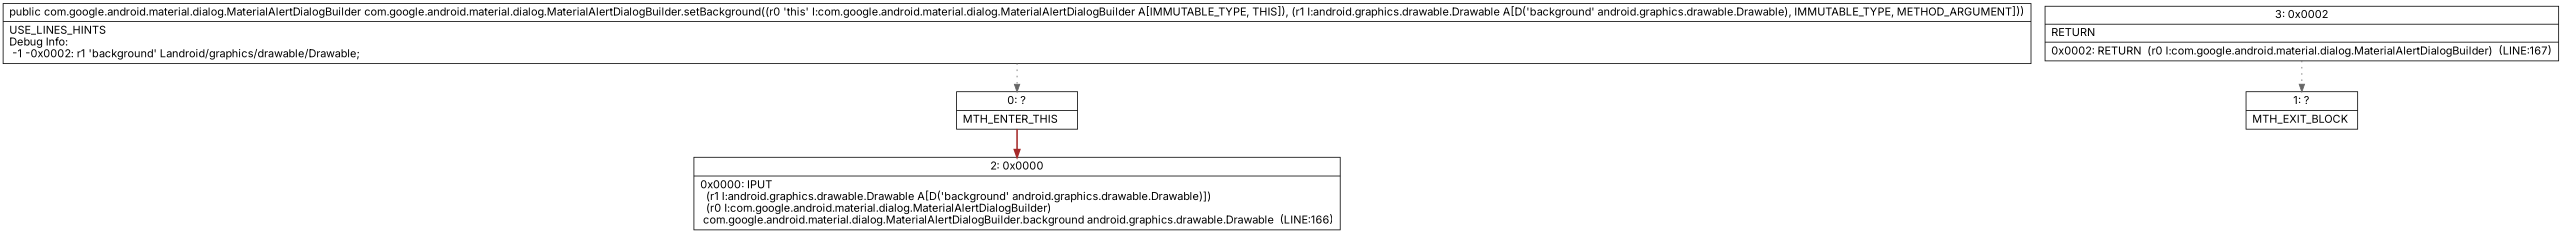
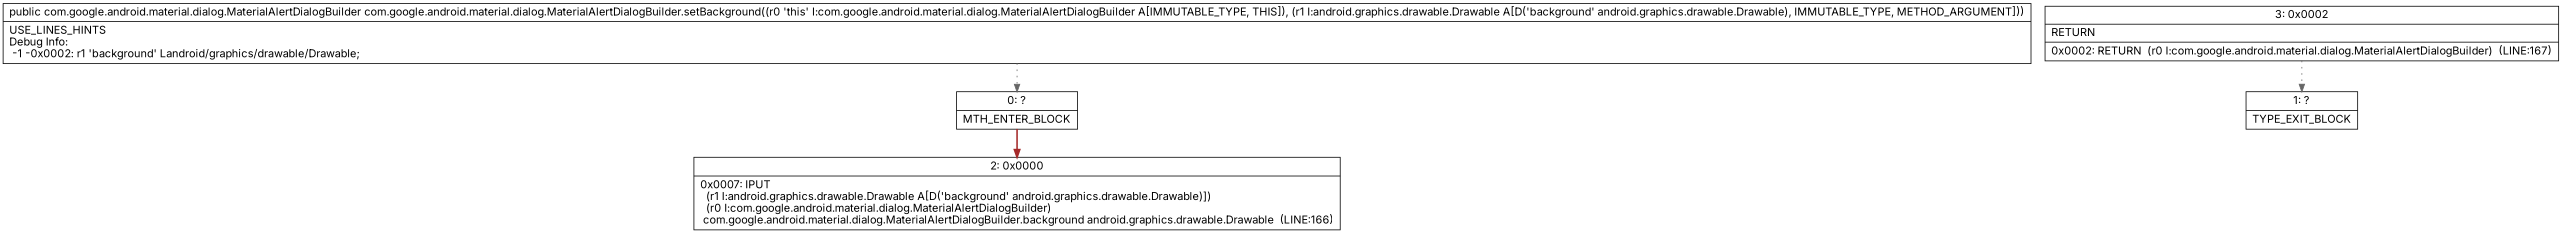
  digraph {
    fontname=Inter
    node [fontname=Inter shape=record]
    edge [color=gray40 fontname=Inter style=dotted]
-   n1 [label="{0\:\ ?|MTH_ENTER_THIS\l}"]
-   n2 [label="{2\:\ 0x0000|0x0000: IPUT  \l  (r1 I:android.graphics.drawable.Drawable A[D('background' android.graphics.drawable.Drawable)])\l  (r0 I:com.google.android.material.dialog.MaterialAlertDialogBuilder)\l com.google.android.material.dialog.MaterialAlertDialogBuilder.background android.graphics.drawable.Drawable  (LINE:166)\l}"]
+   n1 [label="{0\:\ ?|MTH_ENTER_BLOCK\l}"]
+   n2 [label="{2\:\ 0x0000|0x0007: IPUT  \l  (r1 I:android.graphics.drawable.Drawable A[D('background' android.graphics.drawable.Drawable)])\l  (r0 I:com.google.android.material.dialog.MaterialAlertDialogBuilder)\l com.google.android.material.dialog.MaterialAlertDialogBuilder.background android.graphics.drawable.Drawable  (LINE:166)\l}"]
    n3 [label="{3\:\ 0x0002|RETURN\l|0x0002: RETURN  (r0 I:com.google.android.material.dialog.MaterialAlertDialogBuilder)  (LINE:167)\l}"]
-   n4 [label="{1\:\ ?|MTH_EXIT_BLOCK\l}"]
+   n4 [label="{1\:\ ?|TYPE_EXIT_BLOCK\l}"]
    n5 [label="{public com.google.android.material.dialog.MaterialAlertDialogBuilder com.google.android.material.dialog.MaterialAlertDialogBuilder.setBackground((r0 'this' I:com.google.android.material.dialog.MaterialAlertDialogBuilder A[IMMUTABLE_TYPE, THIS]), (r1 I:android.graphics.drawable.Drawable A[D('background' android.graphics.drawable.Drawable), IMMUTABLE_TYPE, METHOD_ARGUMENT]))  | USE_LINES_HINTS\lDebug Info:\l  \-1 \-0x0002: r1 'background' Landroid\/graphics\/drawable\/Drawable;\l}"]
    n1 -> n2 [color=brown style=bold]
    n3 -> n4
    n5 -> n1
  }
